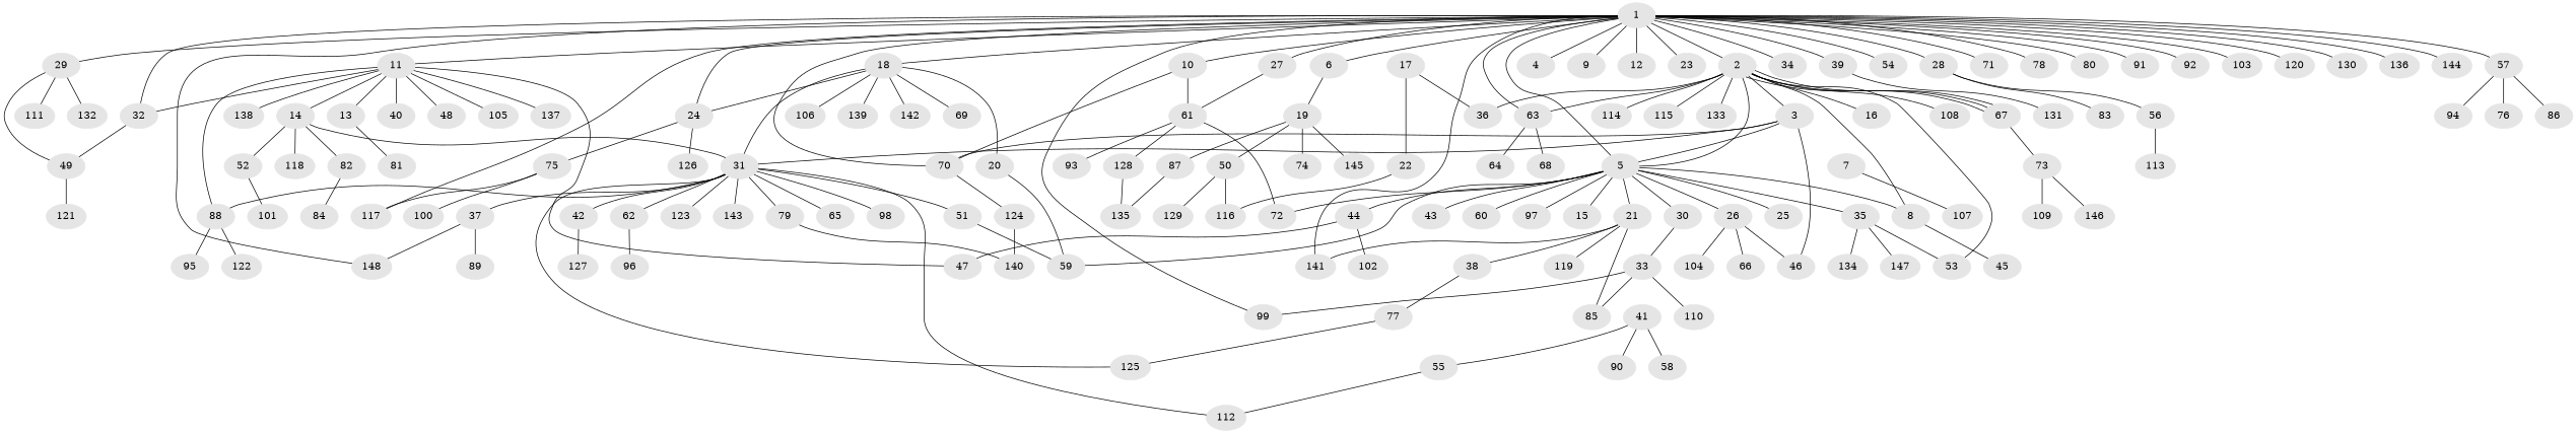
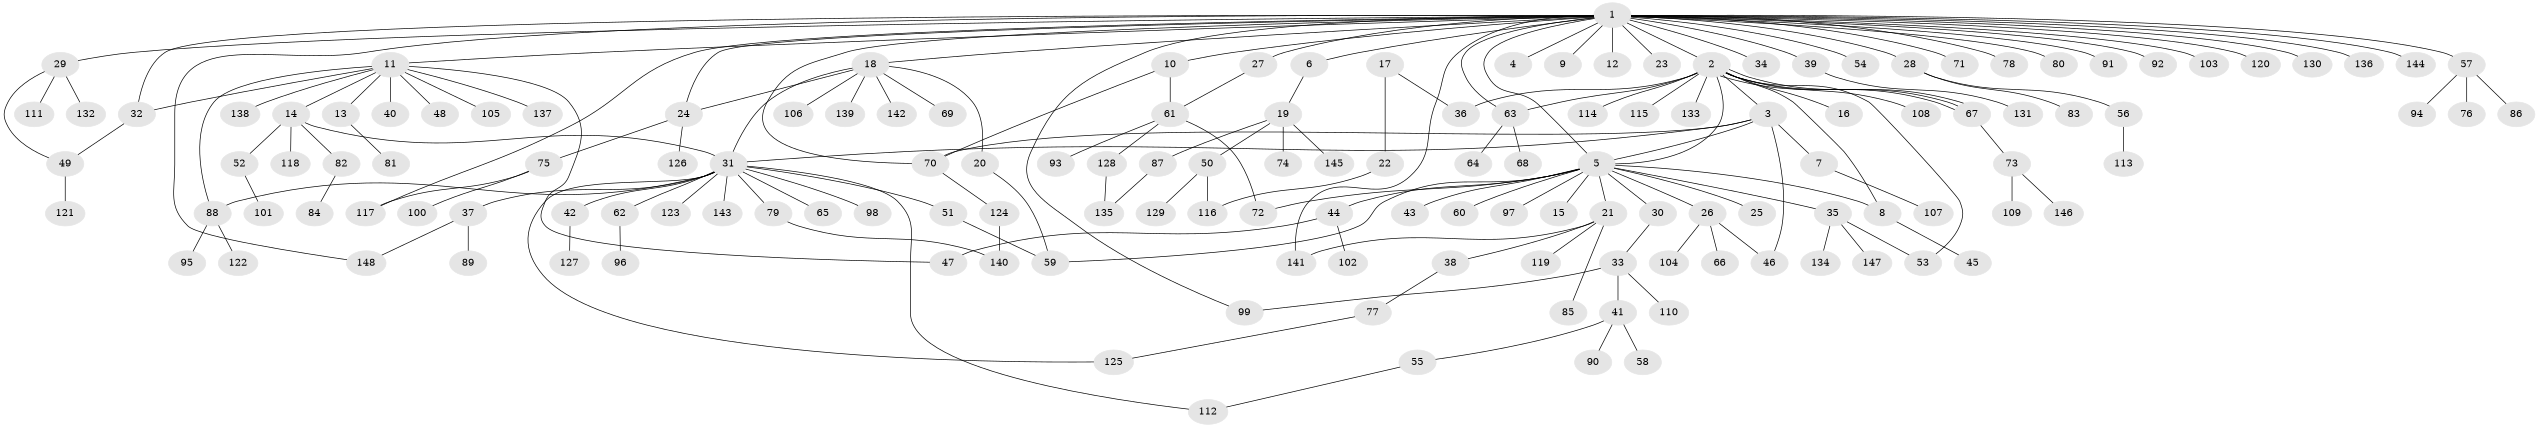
  graph {
    node [color=gray90 style=filled]
    1
    2
    4
    5
    6
    9
    10
    11
    12
    18
    23
    24
    27
    28
    29
    32
    34
    39
    54
    57
    63
    70
    71
    78
    80
    91
    92
    99
    103
    117
    120
    130
    136
    141
    144
    148
    3
    8
    16
    53
    67
    108
    114
    115
    133
    36
    15
    21
    25
    26
    30
    35
    43
    44
    59
    60
    72
    97
    19
    61
    13
    14
    40
    47
    48
    88
    105
    137
    138
    31
    20
    69
    106
    139
    142
    75
    126
    56
    83
    49
    111
    132
    131
    76
    86
    94
    64
    68
    124
    7
    46
    45
    17
    22
    73
    107
    37
    42
    51
    62
    65
    79
    98
    112
    123
    125
    143
    38
    85
    119
    66
    104
    33
    134
    147
    102
    50
    74
    87
    145
    93
    128
    81
    52
    82
    118
    95
    122
    101
    84
    116
    129
    135
    77
    100
    113
    121
    41
    110
    89
    127
    96
    140
    55
    58
    90
    109
    146
    1 -- 2
    1 -- 4
    1 -- 5
    1 -- 6
    1 -- 9
    1 -- 10
    1 -- 11
    1 -- 12
    1 -- 18
    1 -- 23
    1 -- 24
    1 -- 27
    1 -- 28
    1 -- 29
    1 -- 32
    1 -- 34
    1 -- 39
    1 -- 54
    1 -- 57
    1 -- 63
    1 -- 70
    1 -- 71
    1 -- 78
    1 -- 80
    1 -- 91
    1 -- 92
    1 -- 99
    1 -- 103
    1 -- 117
    1 -- 120
    1 -- 130
    1 -- 136
    1 -- 141
    1 -- 144
    1 -- 148
    2 -- 5
    2 -- 63
    2 -- 3
    2 -- 8
    2 -- 16
    2 -- 53
    2 -- 67
    2 -- 67
    2 -- 67
    2 -- 108
    2 -- 114
    2 -- 115
    2 -- 133
    2 -- 36
    5 -- 8
    5 -- 15
    5 -- 21
    5 -- 25
    5 -- 26
    5 -- 30
    5 -- 35
    5 -- 43
    5 -- 44
    5 -- 59
    5 -- 60
    5 -- 72
    5 -- 97
    6 -- 19
    10 -- 70
    10 -- 61
    11 -- 32
    11 -- 13
    11 -- 14
    11 -- 40
    11 -- 47
    11 -- 48
    11 -- 88
    11 -- 105
    11 -- 137
    11 -- 138
    18 -- 24
    18 -- 31
    18 -- 20
    18 -- 69
    18 -- 106
    18 -- 139
    18 -- 142
    24 -- 75
    24 -- 126
    27 -- 61
    28 -- 56
    28 -- 83
    29 -- 49
    29 -- 111
    29 -- 132
    32 -- 49
    39 -- 131
    57 -- 76
    57 -- 86
    57 -- 94
    63 -- 64
    63 -- 68
    70 -- 124
    3 -- 5
    3 -- 70
    3 -- 31
+   3 -- 7
    3 -- 46
    8 -- 45
    67 -- 73
    21 -- 141
    21 -- 38
    21 -- 85
    21 -- 119
    26 -- 46
    26 -- 66
    26 -- 104
    30 -- 33
    35 -- 53
    35 -- 134
    35 -- 147
    44 -- 47
    44 -- 102
    19 -- 50
    19 -- 74
    19 -- 87
    19 -- 145
    61 -- 72
    61 -- 93
    61 -- 128
    13 -- 81
    14 -- 31
    14 -- 52
    14 -- 82
    14 -- 118
    88 -- 95
    88 -- 122
    31 -- 88
    31 -- 37
    31 -- 42
    31 -- 51
    31 -- 62
    31 -- 65
    31 -- 79
    31 -- 98
    31 -- 112
    31 -- 123
    31 -- 125
    31 -- 143
    20 -- 59
    75 -- 117
    75 -- 100
    56 -- 113
    49 -- 121
    124 -- 140
    7 -- 107
    17 -- 36
    17 -- 22
    22 -- 116
    73 -- 109
    73 -- 146
    37 -- 148
    37 -- 89
    42 -- 127
    51 -- 59
    62 -- 96
    79 -- 140
    38 -- 77
    33 -- 99
-   33 -- 85
+   33 -- 41
    33 -- 110
    50 -- 116
    50 -- 129
    87 -- 135
    128 -- 135
    52 -- 101
    82 -- 84
    77 -- 125
    41 -- 55
    41 -- 58
    41 -- 90
    55 -- 112
  }
